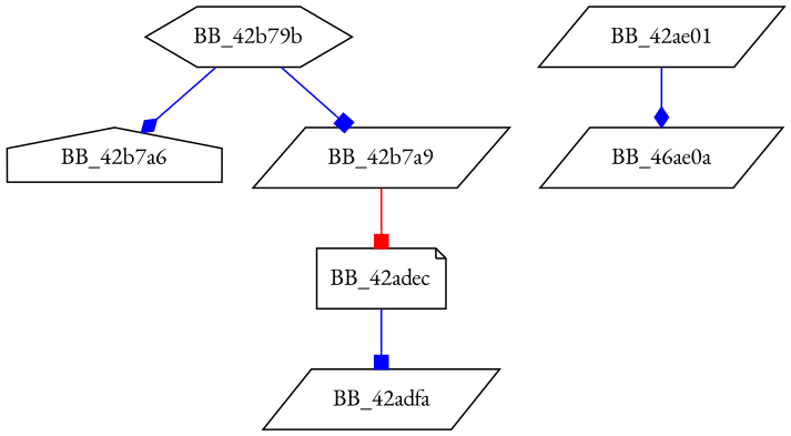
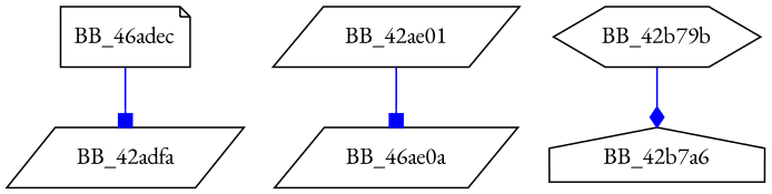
  digraph {
    fontname="EB Garamond"
    node [fontname="EB Garamond" shape=parallelogram]
    edge [arrowhead=box color=blue fontname="EB Garamond"]
-   BB_42adec [shape=note]
+   BB_42adec [shape=note label=BB_46adec]
    BB_42adfa
    n3 [label=BB_46ae0a]
    BB_42ae01
    BB_42b79b [shape=hexagon]
    BB_42b7a6 [shape=house]
-   BB_42b7a9
    BB_42adec -> BB_42adfa
-   BB_42ae01 -> n3 [arrowhead=diamond]
+   BB_42ae01 -> n3
    BB_42b79b -> BB_42b7a6 [arrowhead=diamond]
-   BB_42b79b -> BB_42b7a9
-   BB_42b7a9 -> BB_42adec [color=red]
  }
